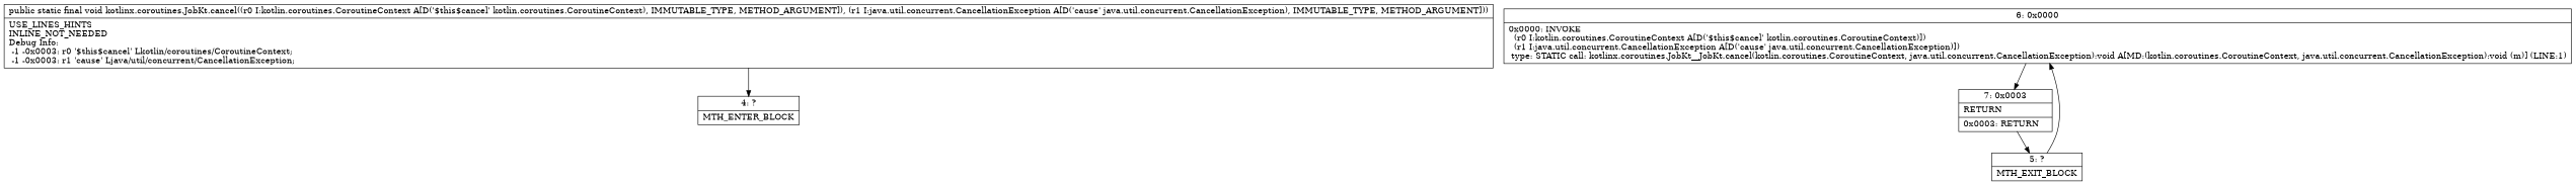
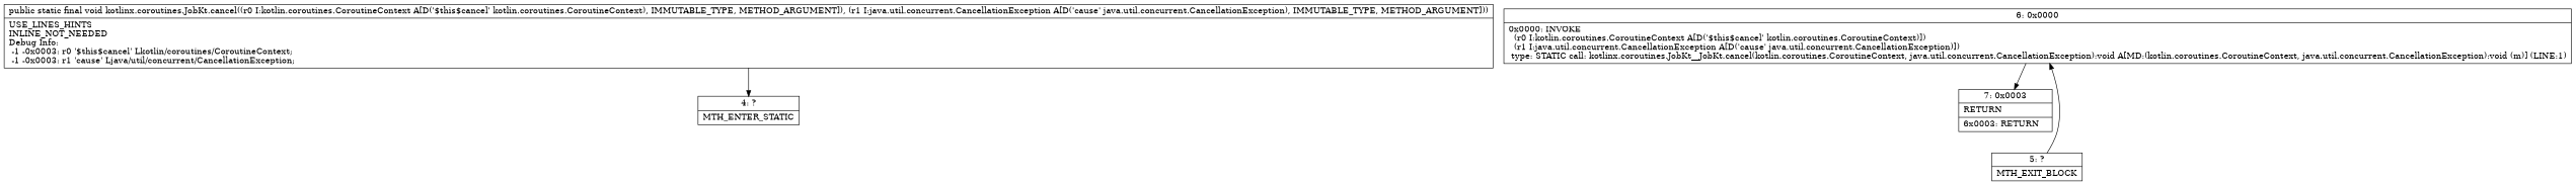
  digraph {
    node [shape=record]
-   n1 [label="{4\:\ ?|MTH_ENTER_BLOCK\l}"]
+   n1 [label="{4\:\ ?|MTH_ENTER_STATIC\l}"]
    n2 [label="{6\:\ 0x0000|0x0000: INVOKE  \l  (r0 I:kotlin.coroutines.CoroutineContext A[D('$this$cancel' kotlin.coroutines.CoroutineContext)])\l  (r1 I:java.util.concurrent.CancellationException A[D('cause' java.util.concurrent.CancellationException)])\l type: STATIC call: kotlinx.coroutines.JobKt__JobKt.cancel(kotlin.coroutines.CoroutineContext, java.util.concurrent.CancellationException):void A[MD:(kotlin.coroutines.CoroutineContext, java.util.concurrent.CancellationException):void (m)] (LINE:1)\l}"]
-   n3 [label="{7\:\ 0x0003|RETURN\l|0x0003: RETURN   \l}"]
+   n3 [label="{7\:\ 0x0003|RETURN\l|6x0003: RETURN   \l}"]
    n4 [label="{5\:\ ?|MTH_EXIT_BLOCK\l}"]
    n5 [label="{public static final void kotlinx.coroutines.JobKt.cancel((r0 I:kotlin.coroutines.CoroutineContext A[D('$this$cancel' kotlin.coroutines.CoroutineContext), IMMUTABLE_TYPE, METHOD_ARGUMENT]), (r1 I:java.util.concurrent.CancellationException A[D('cause' java.util.concurrent.CancellationException), IMMUTABLE_TYPE, METHOD_ARGUMENT]))  | USE_LINES_HINTS\lINLINE_NOT_NEEDED\lDebug Info:\l  \-1 \-0x0003: r0 '$this$cancel' Lkotlin\/coroutines\/CoroutineContext;\l  \-1 \-0x0003: r1 'cause' Ljava\/util\/concurrent\/CancellationException;\l}"]
    n2 -> n3
-   n3 -> n4
    n4 -> n2
    n5 -> n1
  }
